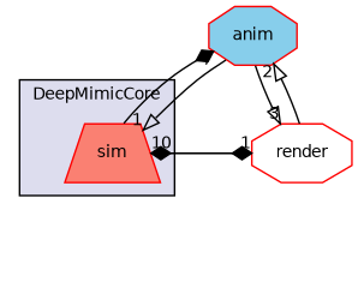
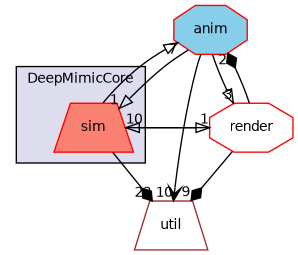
  digraph {
    compound=true
    node [color=red fillcolor=white fontname=Helvetica fontsize=10 shape=trapezium style=filled]
    edge [arrowhead=onormal headlabel=1 labeldistance=1.5 labelfontname=Helvetica labelfontsize=10]
    n1 [fillcolor=salmon label=sim pencolor=black]
    n2 [fillcolor=skyblue label=anim shape=octagon]
+   n3 [color=brown label=util]
    n4 [label=render shape=octagon]
    subgraph cluster_1 {
      bgcolor="#ddddee"
      fontname=Helvetica
      fontsize=10
      label=DeepMimicCore
      pencolor=black
      n1
    }
-   n1 -> n2 [arrowhead=diamond headlabel=7]
-   n1 -> n4 [arrowhead=diamond]
+   n1 -> n2 [headlabel=7]
+   n1 -> n3 [arrowhead=diamond headlabel=23]
+   n1 -> n4
    n2 -> n1
+   n2 -> n3 [arrowhead=vee headlabel=10]
    n2 -> n4 [headlabel=3]
-   n4 -> n1 [arrowhead=diamond headlabel=10]
-   n4 -> n2 [headlabel=2]
+   n4 -> n1 [headlabel=10]
+   n4 -> n2 [arrowhead=diamond headlabel=2]
+   n4 -> n3 [arrowhead=diamond headlabel=9]
  }
